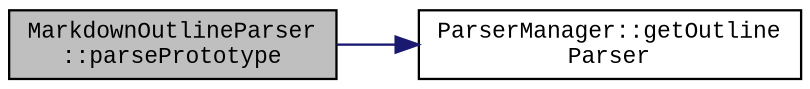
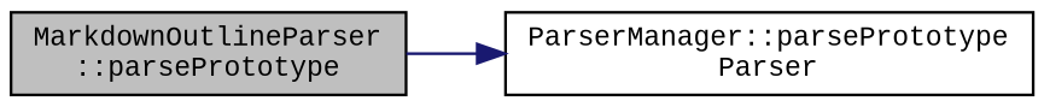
  digraph {
    rankdir=LR
    fontname="Liberation Mono"
    node [color=black fontname="Liberation Mono" fontsize=10 shape=record style=filled]
    n1 [fillcolor=grey75 fontcolor=black height=0.2 label="MarkdownOutlineParser\l::parsePrototype" width=0.4]
-   n2 [fillcolor=white height=0.2 label="ParserManager::getOutline\lParser" width=0.4]
+   n2 [fillcolor=white height=0.2 label="ParserManager::parsePrototype\lParser" width=0.4]
    n1 -> n2 [color=midnightblue fontname="Liberation Mono" fontsize=10 labelfontname=Helvetica labelfontsize=10 style=solid]
  }
